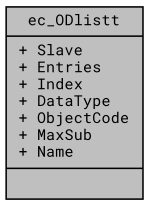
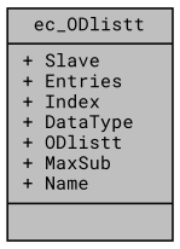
  digraph {
    fontname="Roboto Mono"
-   n1 [color=black fillcolor=grey75 fontcolor=black fontname="Roboto Mono" fontsize=10 height=0.2 label="{ec_ODlistt\n|+ Slave\l+ Entries\l+ Index\l+ DataType\l+ ObjectCode\l+ MaxSub\l+ Name\l|}" shape=record style=filled width=0.4]
+   n1 [color=black fillcolor=grey75 fontcolor=black fontname="Roboto Mono" fontsize=10 height=0.2 label="{ec_ODlistt\n|+ Slave\l+ Entries\l+ Index\l+ DataType\l+ ODlistt\l+ MaxSub\l+ Name\l|}" shape=record style=filled width=0.4]
  }
